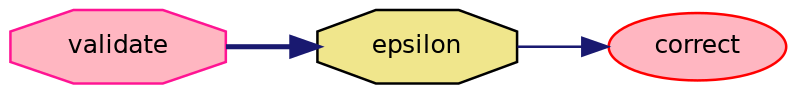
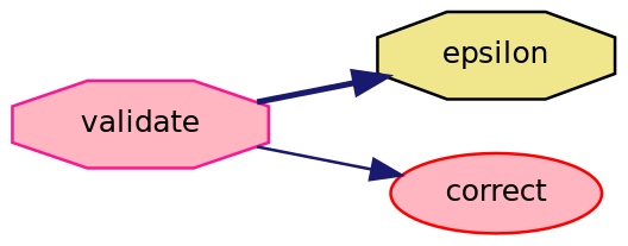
  digraph {
    rankdir=LR
    node [fillcolor=lightpink fontname=Helvetica fontsize=10 shape=octagon style=filled]
    edge [color=midnightblue fontname=Helvetica fontsize=10 labelfontname=Helvetica labelfontsize=10]
    n1 [color=black fillcolor=khaki fontcolor=black height=0.2 label=epsilon width=0.4]
    n2 [color=red height=0.2 label=correct shape=ellipse width=0.4]
    n3 [color=deeppink height=0.2 label=validate width=0.4]
-   n1 -> n2 [style=solid]
+   n3 -> n2 [style=solid]
    n3 -> n1 [style=bold]
  }
